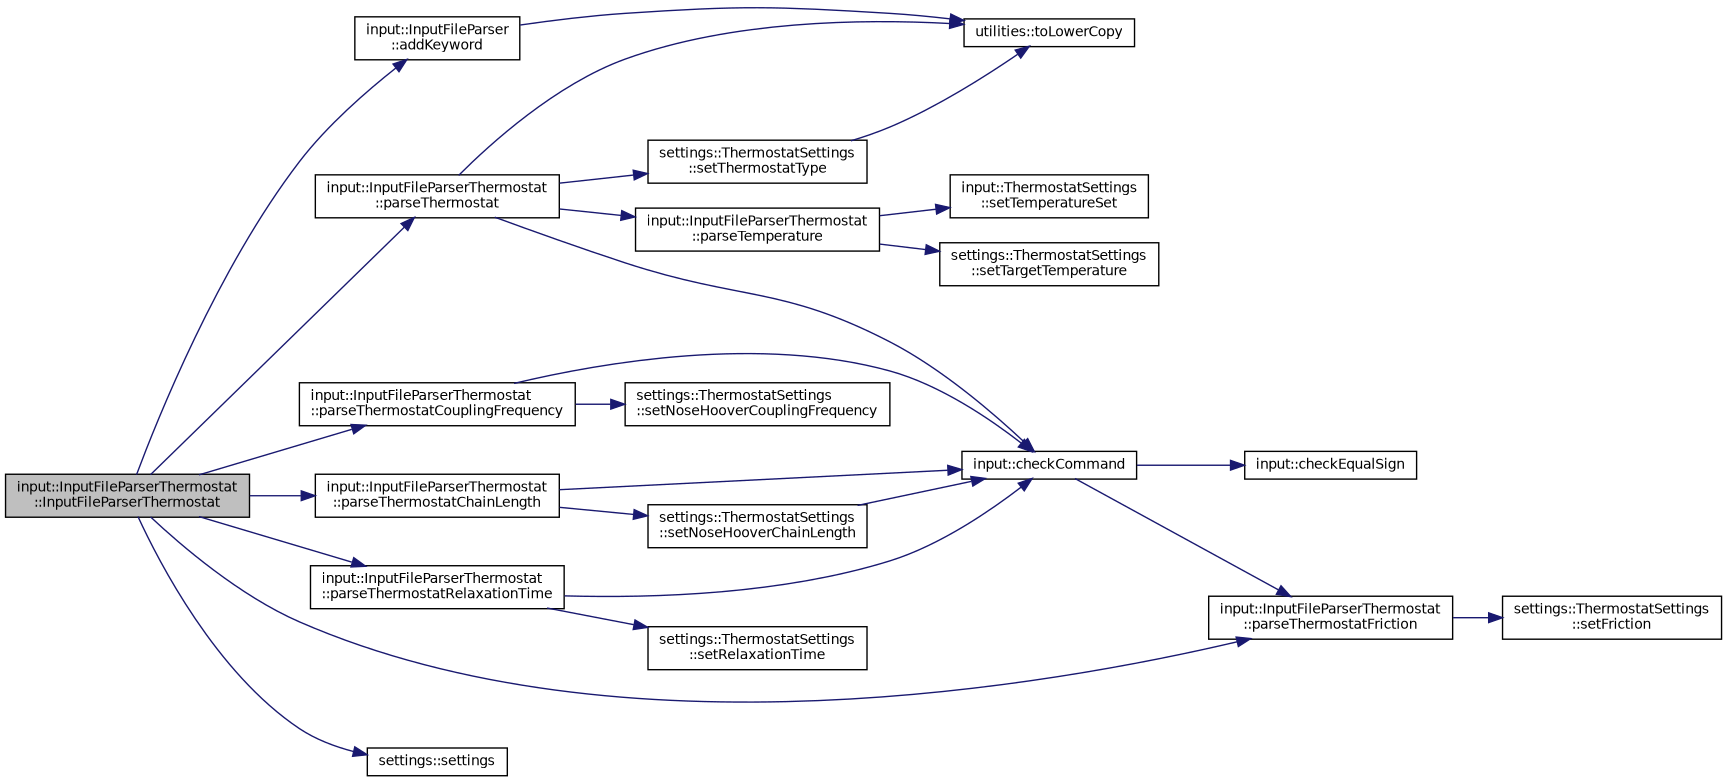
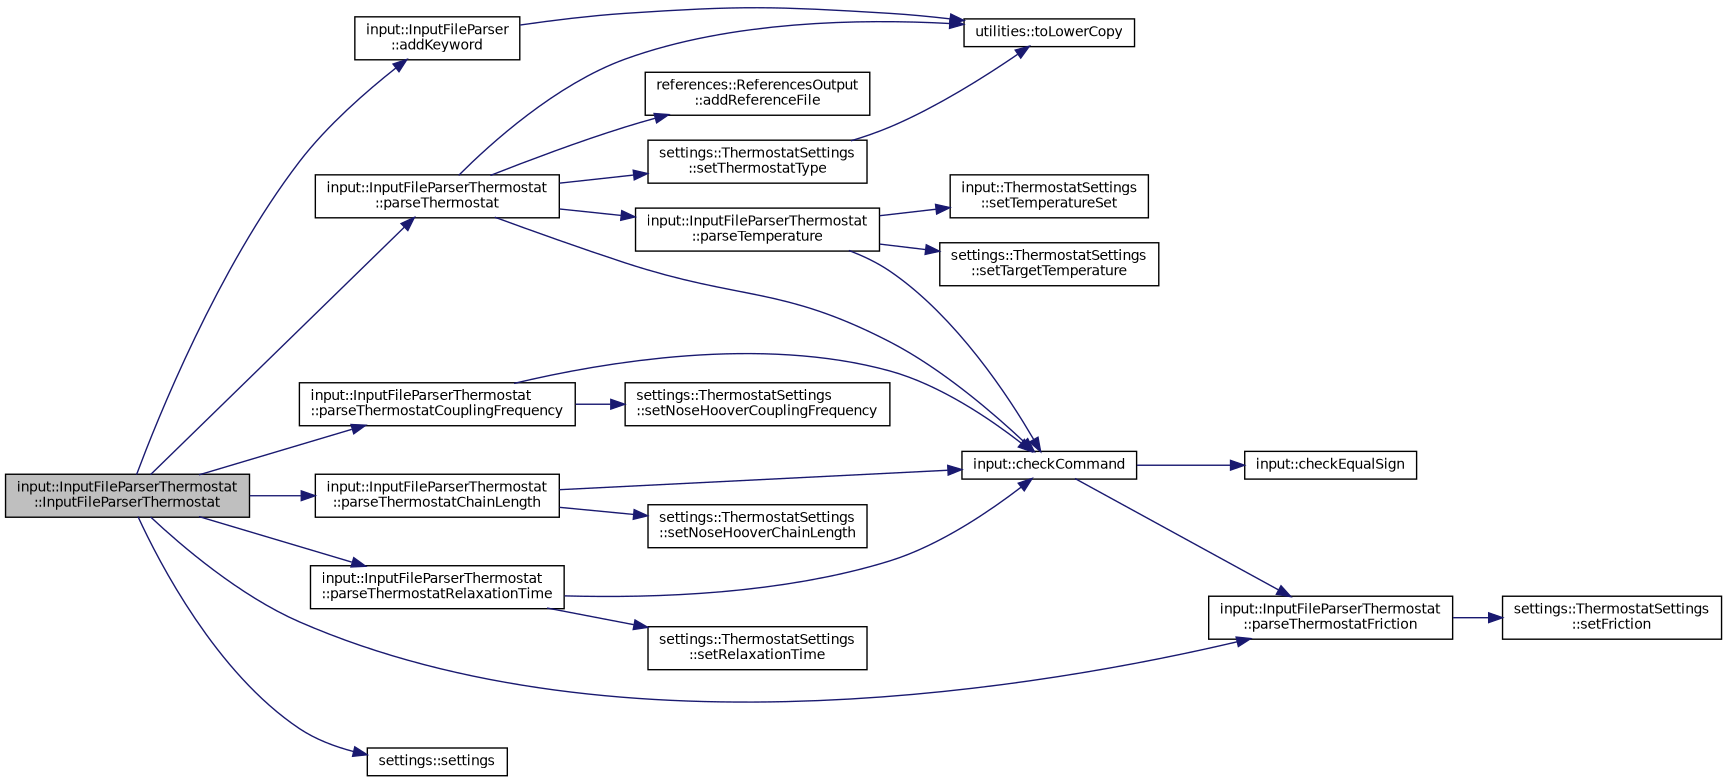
  digraph {
    rankdir=LR
    node [color=black fillcolor=white fontname=Helvetica fontsize=10 shape=record style=filled]
    edge [color=midnightblue fontname=Helvetica fontsize=10 labelfontname=Helvetica labelfontsize=10 style=solid]
    n1 [fillcolor=grey75 fontcolor=black height=0.2 label="input::InputFileParserThermostat\l::InputFileParserThermostat" width=0.4]
    n2 [height=0.2 label="input::InputFileParser\l::addKeyword" width=0.4]
    n3 [height=0.2 label="input::InputFileParserThermostat\l::parseThermostat" width=0.4]
    n4 [height=0.2 label="input::InputFileParserThermostat\l::parseThermostatChainLength" width=0.4]
    n5 [height=0.2 label="input::InputFileParserThermostat\l::parseThermostatCouplingFrequency" width=0.4]
    n6 [height=0.2 label="input::InputFileParserThermostat\l::parseThermostatFriction" width=0.4]
    n7 [height=0.2 label="input::InputFileParserThermostat\l::parseThermostatRelaxationTime" width=0.4]
    n8 [height=0.2 label="settings::settings" width=0.4]
    n9 [height=0.2 label="utilities::toLowerCopy" width=0.4]
    n10 [height=0.2 label="input::InputFileParserThermostat\l::parseTemperature" width=0.4]
    n11 [height=0.2 label="input::checkCommand" width=0.4]
    n12 [height=0.2 label="settings::ThermostatSettings\l::setTargetTemperature" width=0.4]
    n13 [height=0.2 label="input::ThermostatSettings\l::setTemperatureSet" width=0.4]
+   n14 [height=0.2 label="references::ReferencesOutput\l::addReferenceFile" width=0.4]
    n15 [height=0.2 label="settings::ThermostatSettings\l::setThermostatType" width=0.4]
    n16 [height=0.2 label="settings::ThermostatSettings\l::setNoseHooverChainLength" width=0.4]
    n17 [height=0.2 label="settings::ThermostatSettings\l::setNoseHooverCouplingFrequency" width=0.4]
    n18 [height=0.2 label="settings::ThermostatSettings\l::setFriction" width=0.4]
    n19 [height=0.2 label="settings::ThermostatSettings\l::setRelaxationTime" width=0.4]
    n20 [height=0.2 label="input::checkEqualSign" width=0.4]
    n1 -> n2
    n1 -> n3
    n1 -> n4
    n1 -> n5
    n1 -> n6
    n1 -> n7
    n1 -> n8
    n2 -> n9
    n3 -> n9
    n3 -> n10
    n3 -> n11
+   n3 -> n14
    n3 -> n15
    n4 -> n11
    n4 -> n16
    n5 -> n11
    n5 -> n17
    n6 -> n18
    n7 -> n11
    n7 -> n19
-   n16 -> n11
+   n10 -> n11
    n10 -> n12
    n10 -> n13
    n11 -> n6
    n11 -> n20
    n15 -> n9
  }
